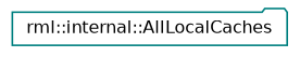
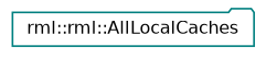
  digraph {
    rankdir=LR
-   n1 [color=teal fillcolor=white fontname=Helvetica fontsize=10 height=0.2 label="rml::internal::AllLocalCaches" shape=folder style=filled width=0.4]
+   n1 [color=teal fillcolor=white fontname=Helvetica fontsize=10 height=0.2 label="rml::rml::AllLocalCaches" shape=folder style=filled width=0.4]
  }
